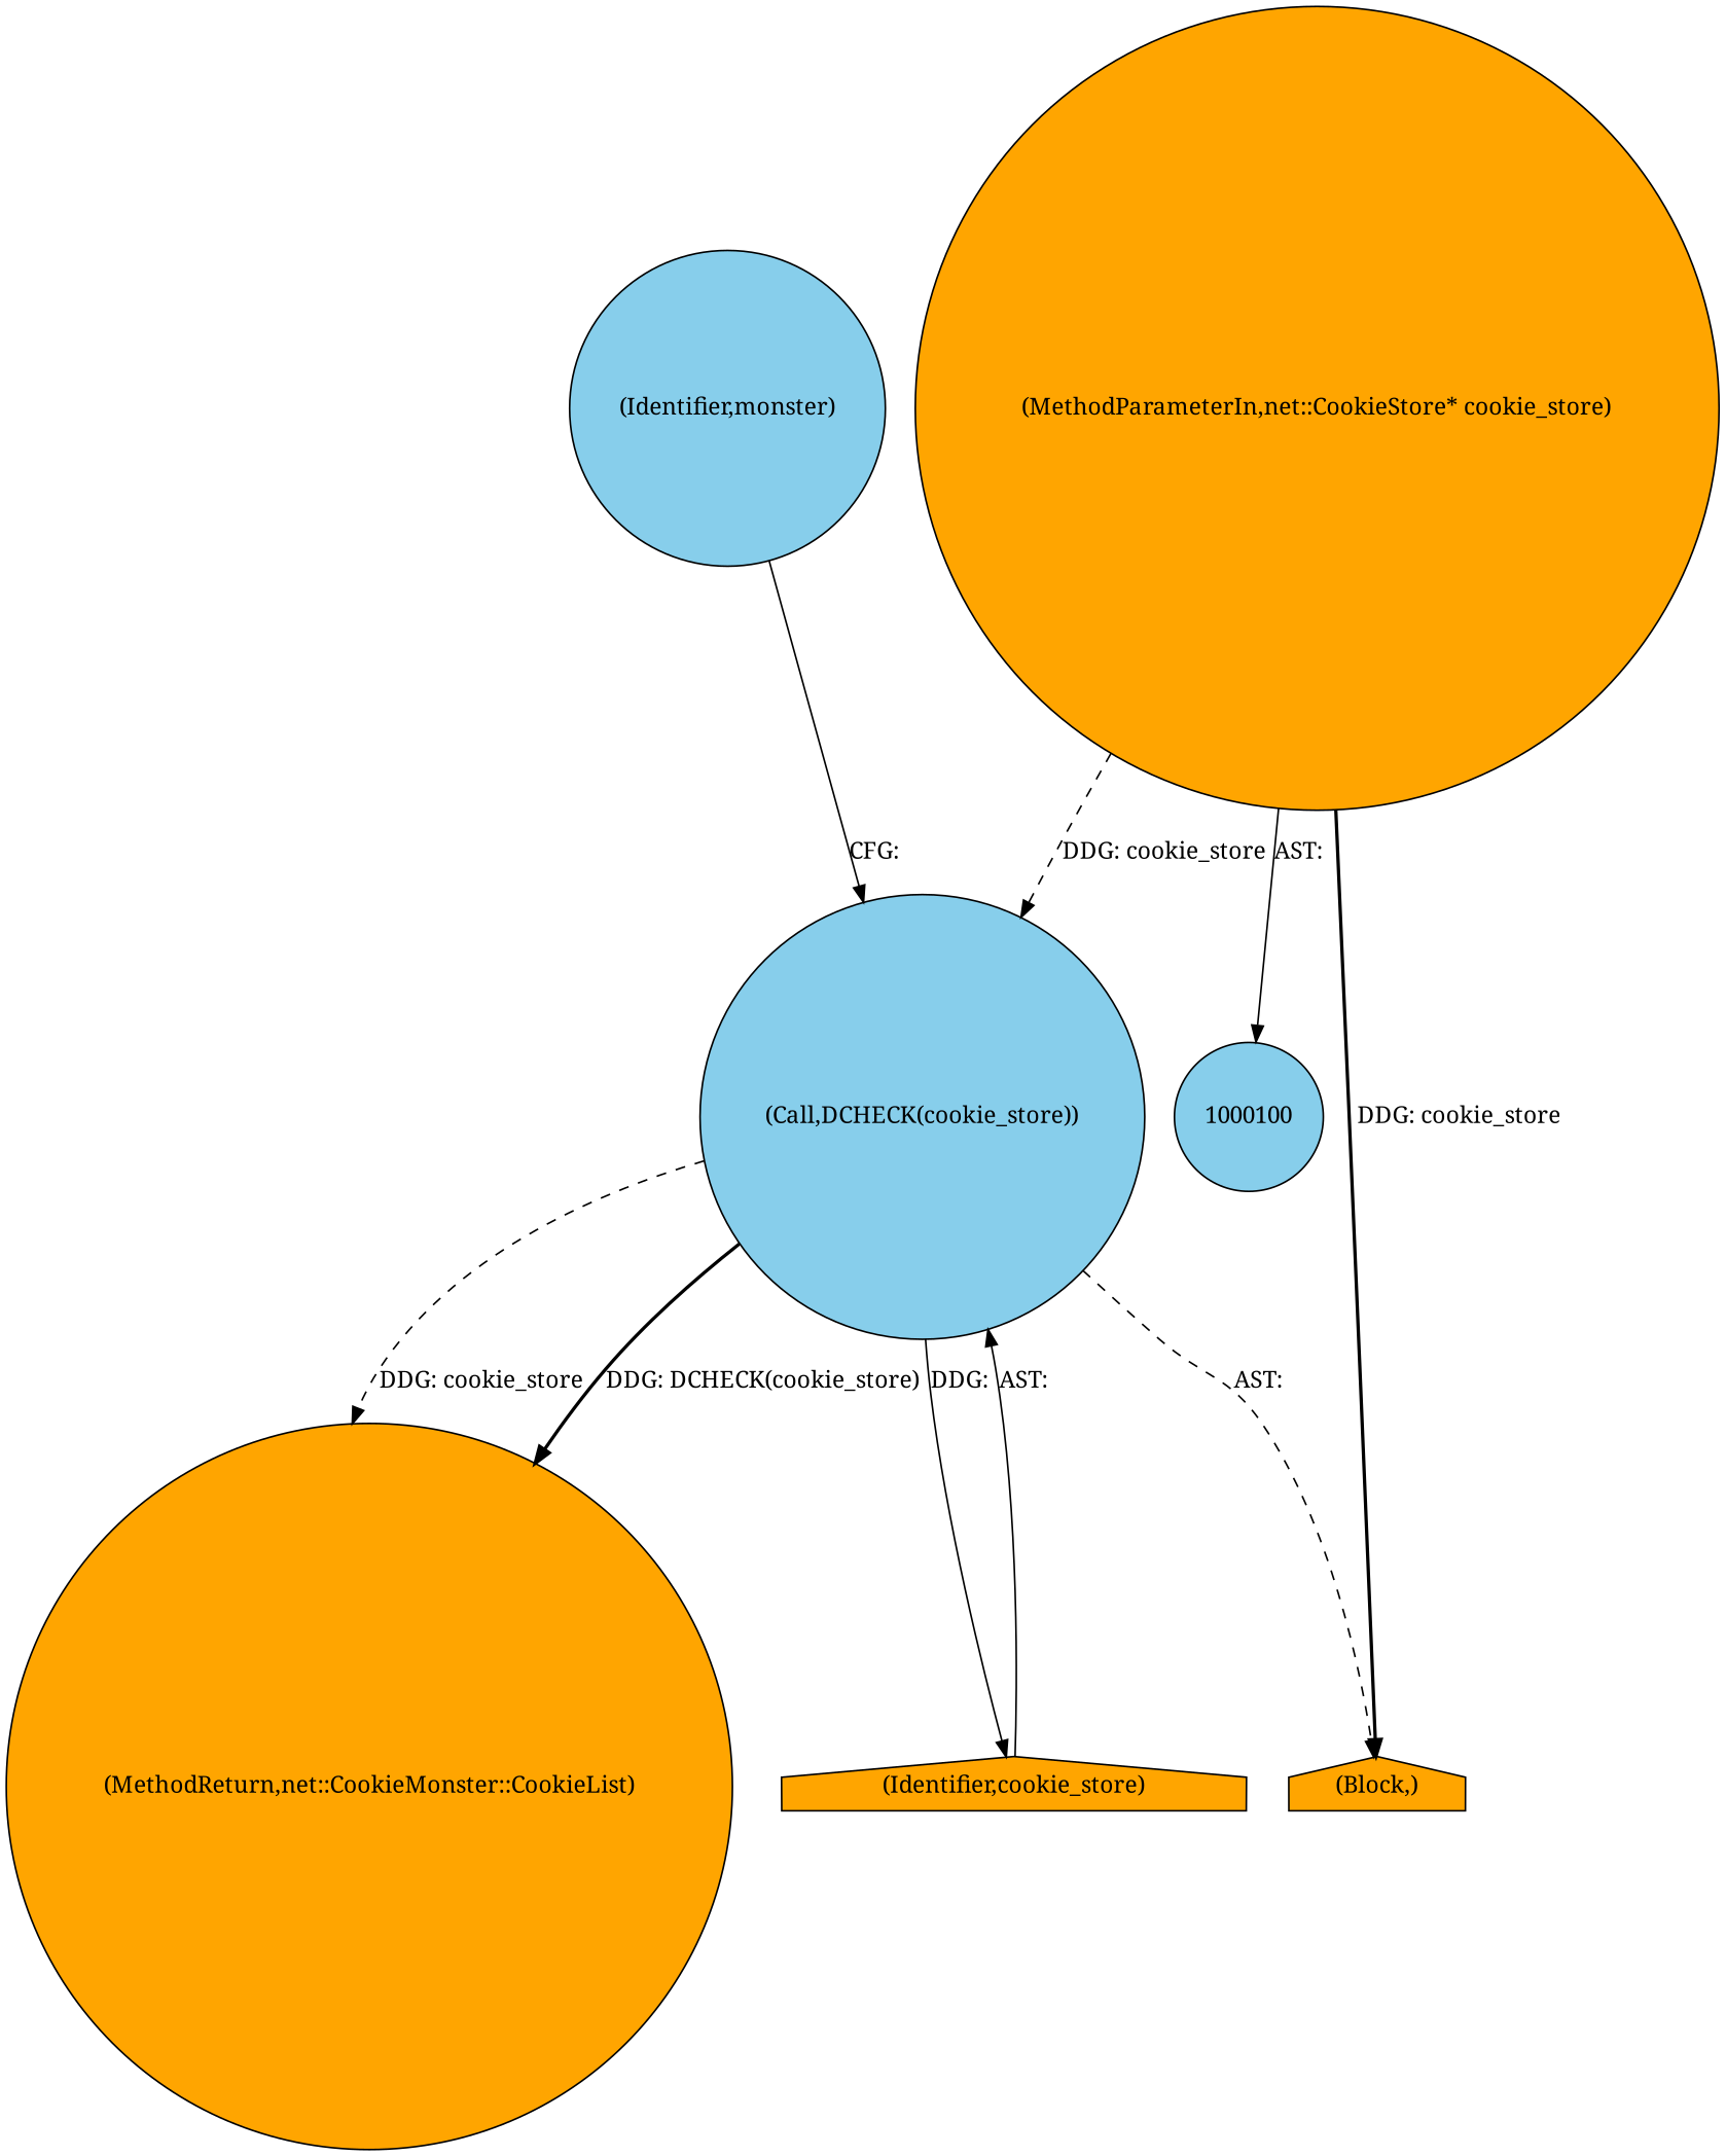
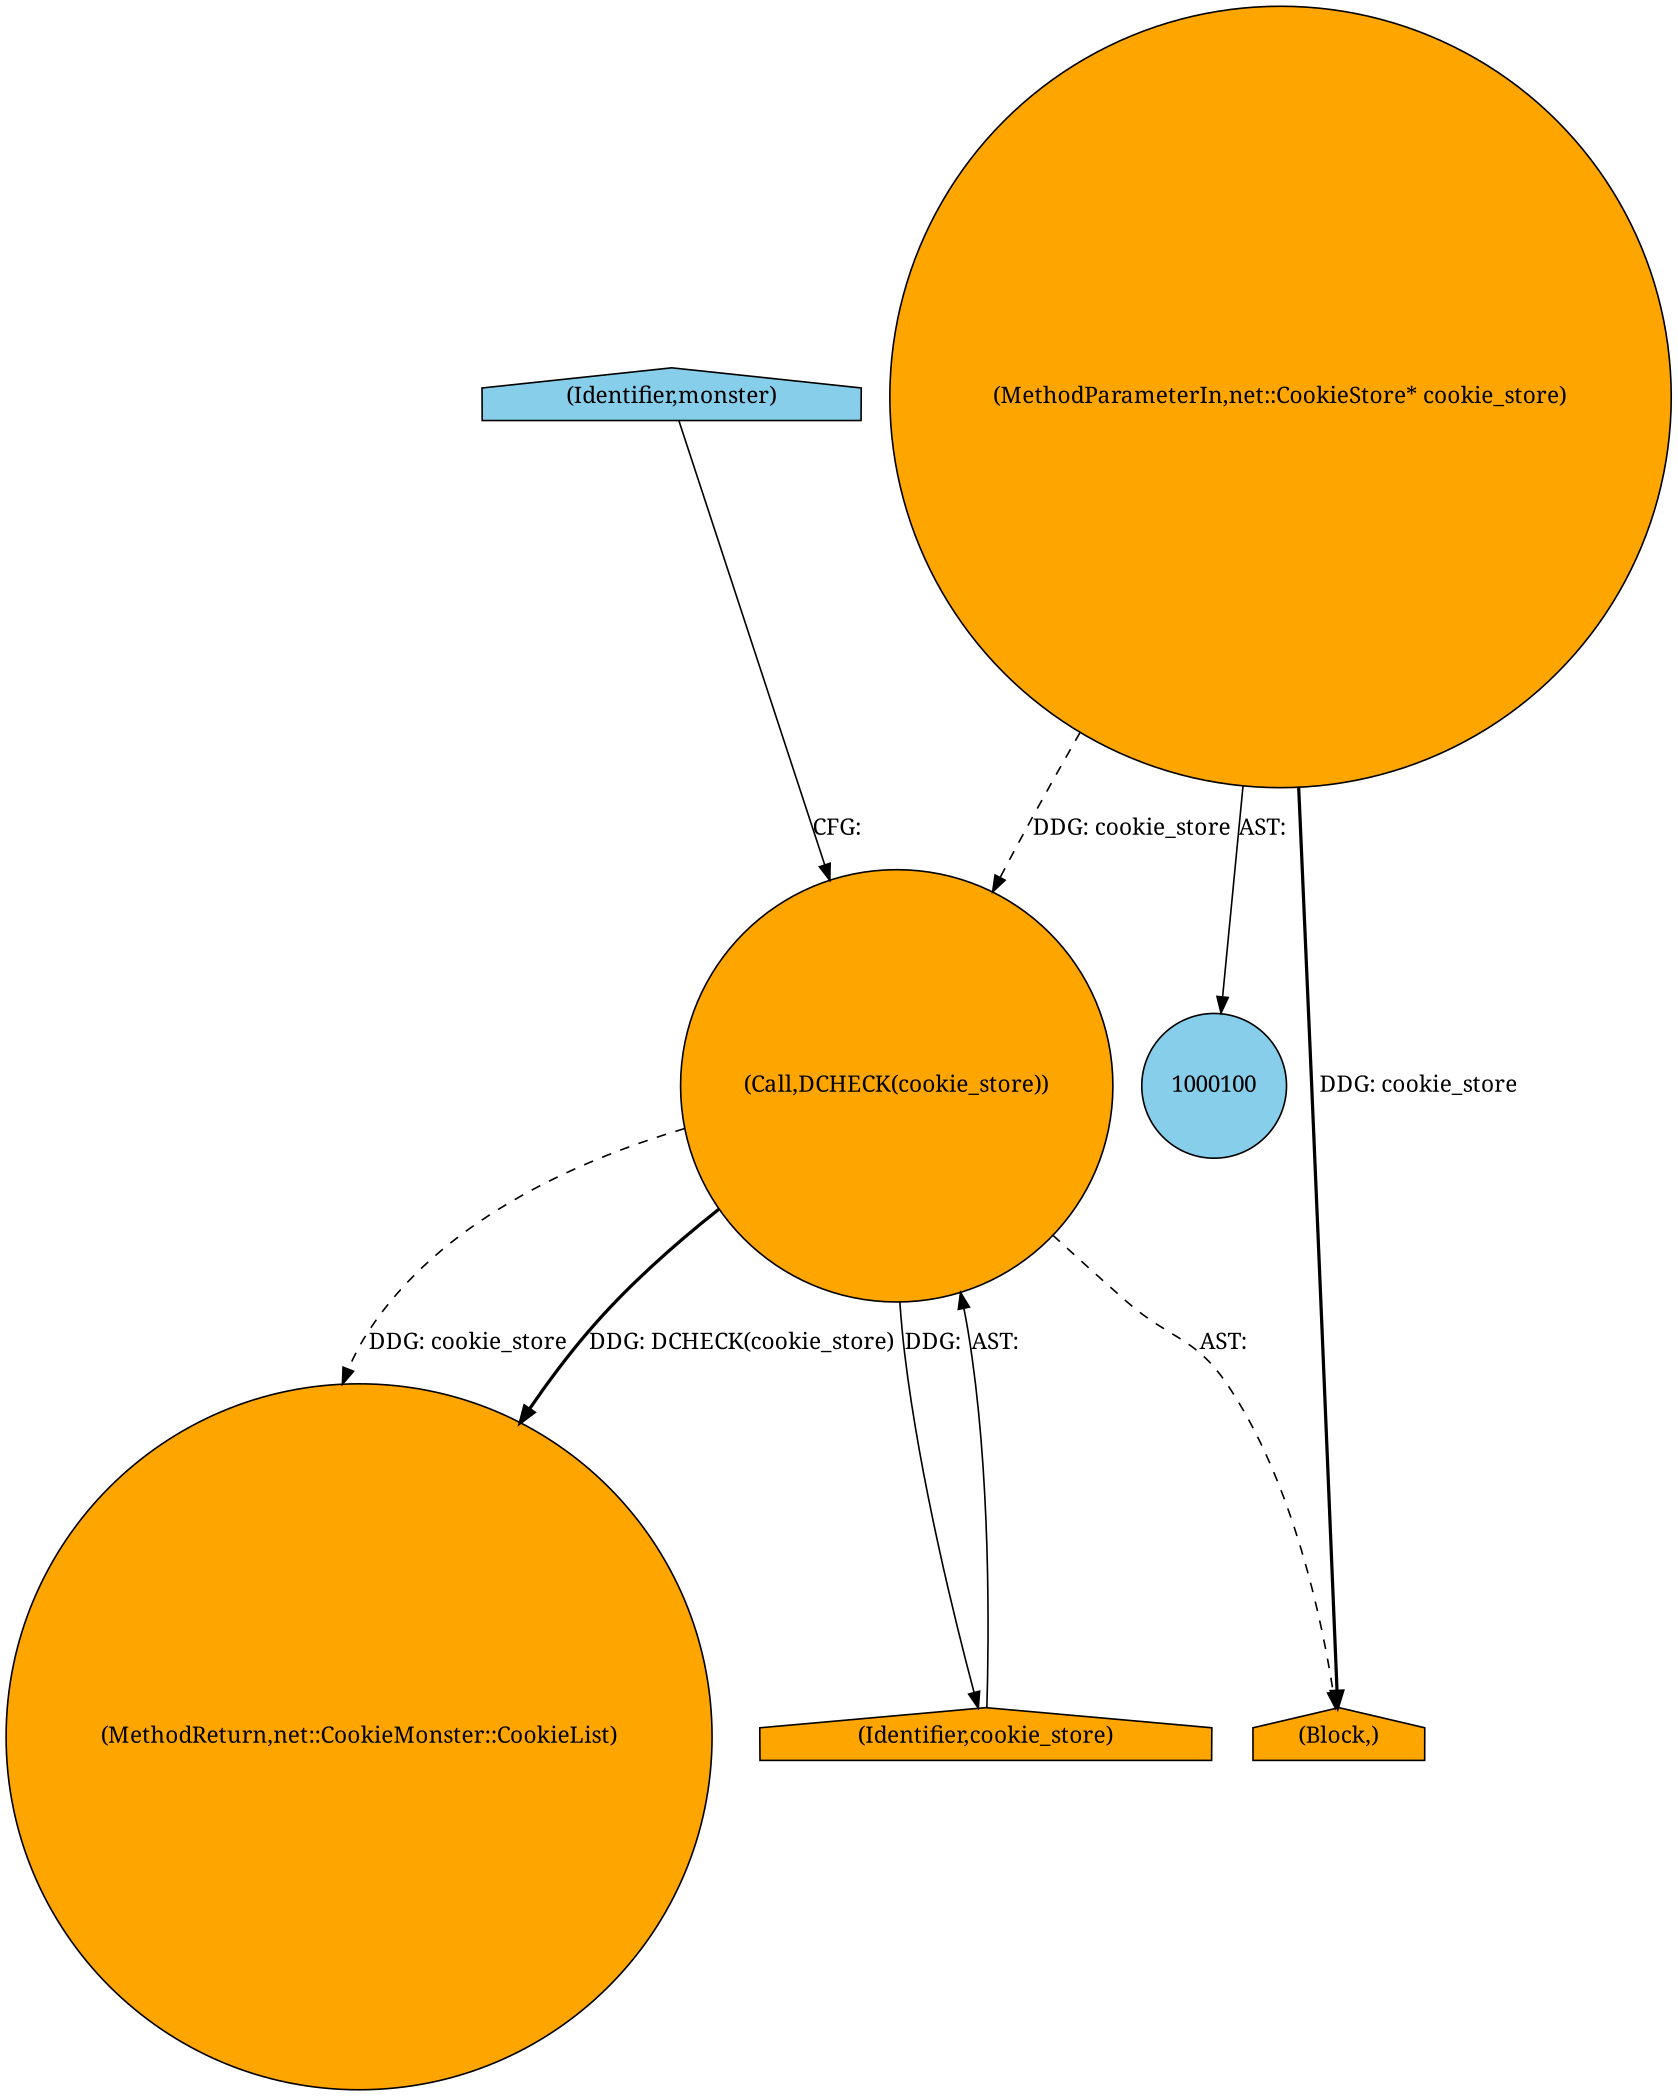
  digraph {
    fontname="Noto Serif"
    node [fillcolor=orange fontname="Noto Serif" shape=circle style=filled]
    edge [fontname="Noto Serif" style=solid]
    n1 [label="(MethodParameterIn,net::CookieStore* cookie_store)"]
-   n2 [fillcolor=skyblue label="(Call,DCHECK(cookie_store))"]
+   n2 [label="(Call,DCHECK(cookie_store))"]
    1000100 [fillcolor=skyblue]
    n4 [label="(Block,)" shape=house]
    n5 [label="(MethodReturn,net::CookieMonster::CookieList)"]
    n6 [label="(Identifier,cookie_store)" shape=house]
-   n7 [fillcolor=skyblue label="(Identifier,monster)"]
+   n7 [fillcolor=skyblue label="(Identifier,monster)" shape=house]
    n1 -> n2 [label="DDG: cookie_store" style=dashed]
    n1 -> 1000100 [label="AST: "]
    n1 -> n4 [label="DDG: cookie_store" style=bold]
    n2 -> n4 [label="AST: " style=dashed]
    n2 -> n5 [label="DDG: DCHECK(cookie_store)" style=bold]
    n2 -> n5 [label="DDG: cookie_store" style=dashed]
    n2 -> n6 [label="DDG: "]
    n6 -> n2 [label="AST: "]
    n7 -> n2 [label="CFG: "]
  }
